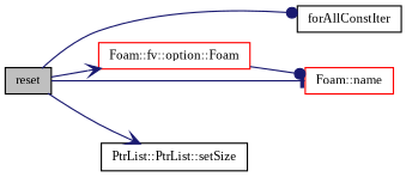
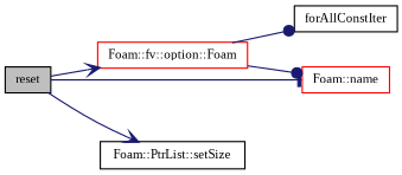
  digraph {
    fontname="Liberation Serif"
    rankdir=LR
    node [color=black fontname="Liberation Serif" fontsize=10 shape=record]
    edge [arrowhead=dot color=midnightblue fontname="Liberation Serif" fontsize=10 labelfontname=Helvetica labelfontsize=10 style=solid]
    n1 [fillcolor=grey75 fontcolor=black height=0.2 label=reset style=filled width=0.4]
    n2 [height=0.2 label=forAllConstIter width=0.4]
    n3 [color=red height=0.2 label="Foam::name" width=0.4]
    n4 [color=red height=0.2 label="Foam::fv::option::Foam" width=0.4]
-   n5 [height=0.2 label="PtrList::PtrList::setSize" width=0.4]
-   n1 -> n2
+   n5 [height=0.2 label="Foam::PtrList::setSize" width=0.4]
+   n4 -> n2
    n1 -> n3 [arrowhead=tee]
    n1 -> n4 [arrowhead=vee]
    n1 -> n5 [arrowhead=vee]
    n4 -> n3
  }
